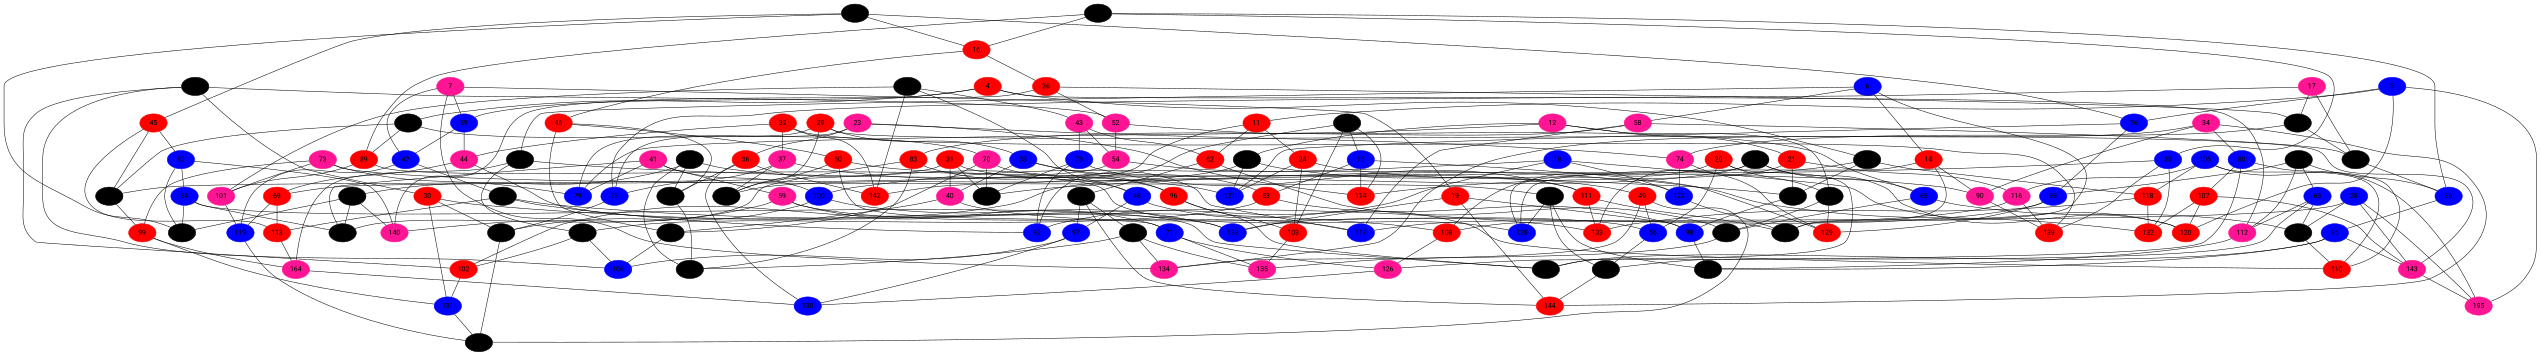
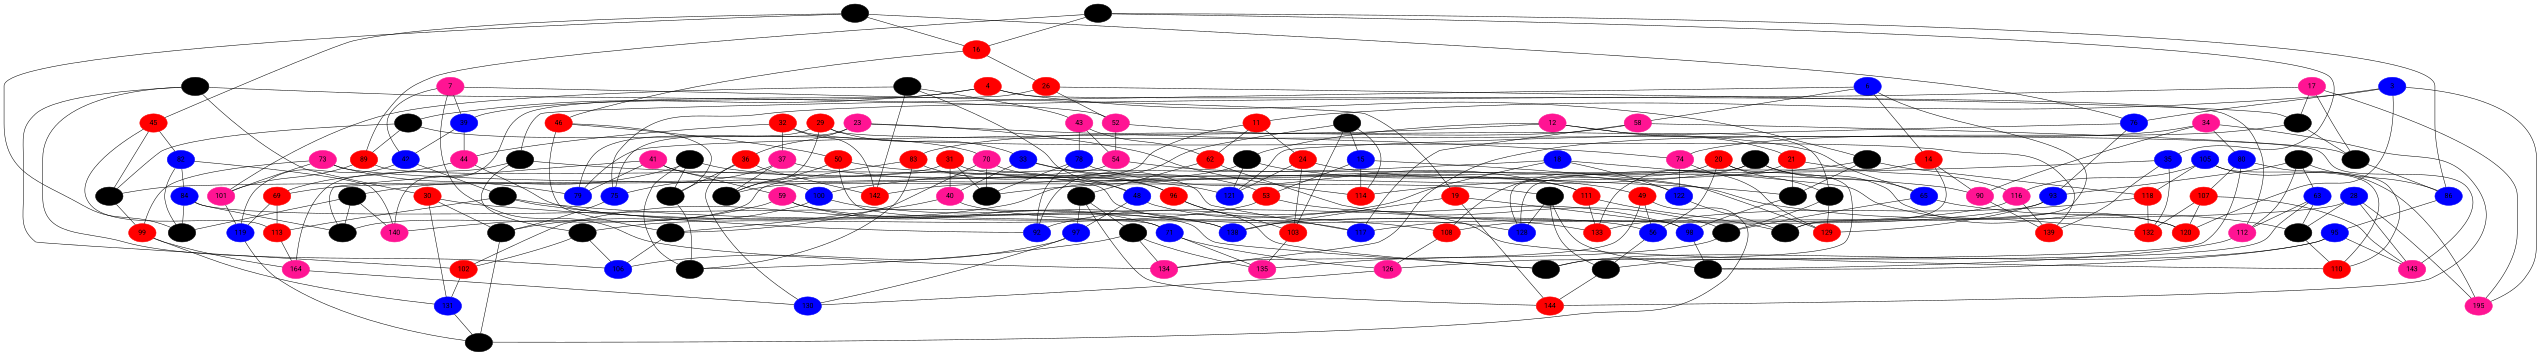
  graph {
    fontname=Roboto
    node [color=red fontname=Roboto style=filled]
    edge [fontname=Roboto]
    1 [color=black]
    16
    35 [color=blue]
    86 [color=blue]
    89
    26
    46
    132
    91 [color=black]
    139
    95 [color=blue]
    101 [color=deeppink]
    128 [color=blue]
    2 [color=black]
    45
    76 [color=blue]
    88 [color=black]
    87 [color=black]
    82 [color=blue]
    113
    93 [color=blue]
    121 [color=blue]
    3 [color=blue]
    11
    120
    n26 [color=deeppink label=195]
    142
    24
    62
    39 [color=blue]
    4
    47 [color=black]
    51 [color=black]
    112 [color=deeppink]
    42 [color=blue]
    44 [color=deeppink]
    114
    55 [color=black]
    118
    70 [color=deeppink]
    127 [color=black]
    5 [color=black]
    43 [color=deeppink]
    48 [color=blue]
    54 [color=deeppink]
    78 [color=blue]
    97 [color=blue]
    110
    119 [color=blue]
    6 [color=blue]
    14
    22 [color=black]
    58 [color=deeppink]
    137 [color=black]
    90 [color=deeppink]
    66 [color=black]
    n57 [color=deeppink label=164]
    81 [color=black]
    83
    117 [color=blue]
    7 [color=deeppink]
    19
    134 [color=deeppink]
    98 [color=blue]
    138 [color=blue]
    144
    64 [color=black]
    8 [color=black]
    15 [color=blue]
    92 [color=blue]
    103
    53
    129
    135 [color=deeppink]
    9 [color=black]
    63 [color=blue]
    72 [color=black]
    141 [color=black]
    10 [color=black]
    38 [color=black]
    109 [color=black]
    123 [color=black]
    140 [color=deeppink]
    94 [color=black]
    85 [color=black]
    67 [color=black]
    12 [color=deeppink]
    21
    25 [color=black]
    61 [color=black]
    79 [color=blue]
    116 [color=deeppink]
    133
    49
    57 [color=black]
    13 [color=black]
    65 [color=blue]
    102
    131 [color=blue]
    60 [color=black]
    52 [color=deeppink]
    77 [color=black]
    50
    17 [color=deeppink]
    75 [color=blue]
    74 [color=deeppink]
    115 [color=black]
    18 [color=blue]
    100 [color=blue]
    122 [color=blue]
    20
    56 [color=blue]
    108
    145 [color=black]
    126 [color=deeppink]
    106 [color=blue]
    130 [color=blue]
    23 [color=deeppink]
    36
    136 [color=black]
    27 [color=black]
    30
    28 [color=blue]
    143 [color=deeppink]
    29
    33 [color=blue]
    40 [color=deeppink]
    96
    31
    111
    99
    32
    37 [color=deeppink]
    69
    34 [color=deeppink]
    80 [color=blue]
    107
    41 [color=deeppink]
    59 [color=deeppink]
    71 [color=blue]
    84 [color=blue]
    68 [color=black]
    73 [color=deeppink]
    104 [color=black]
    105 [color=blue]
    1 -- 16
    1 -- 35
    1 -- 86
    1 -- 89
    16 -- 26
    16 -- 46
    35 -- 132
    35 -- 91
    35 -- 139
    86 -- 95
    89 -- 101
    89 -- 128
    26 -- 140
    26 -- 60
    26 -- 52
    46 -- 109
    46 -- 77
    46 -- 50
    95 -- 127
    95 -- 145
    95 -- 143
    101 -- 119
    2 -- 16
    2 -- 45
    2 -- 76
    2 -- 88
    45 -- 87
    45 -- 82
    45 -- 113
    76 -- 93
    76 -- 121
    87 -- 99
    82 -- 88
    82 -- 140
    82 -- 84
    113 -- n57
    93 -- 138
    93 -- 129
    3 -- 76
    3 -- 11
    3 -- 120
    3 -- n26
    11 -- 142
    11 -- 24
    11 -- 62
    24 -- 132
    24 -- 121
    24 -- 103
    62 -- 85
    62 -- 67
    39 -- 42
    39 -- 44
    4 -- 39
    4 -- 47
    4 -- 51
    4 -- 112
    47 -- 114
    47 -- 55
    47 -- 118
    51 -- 89
    51 -- 87
    51 -- 70
    112 -- 127
    42 -- 119
    42 -- 64
    44 -- 138
    44 -- 69
    55 -- 98
    118 -- 132
    118 -- 133
    70 -- 91
    70 -- 117
    70 -- 77
    5 -- 101
    5 -- 142
    5 -- 43
    5 -- 48
    43 -- 62
    43 -- 54
    43 -- 78
    48 -- 97
    48 -- 110
    54 -- 122
    54 -- 69
    78 -- 91
    78 -- 92
    78 -- 111
    97 -- 106
    97 -- 130
    119 -- 136
    6 -- 14
    6 -- 22
    6 -- 58
    6 -- 137
    14 -- 128
    14 -- 137
    14 -- 90
    22 -- 55
    22 -- 66
    22 -- n57
    58 -- 81
    58 -- 83
    58 -- 117
    90 -- 139
    66 -- 102
    66 -- 106
    n57 -- 130
    81 -- 86
    83 -- 123
    83 -- 94
    83 -- 96
    7 -- 39
    7 -- 42
    7 -- 19
    7 -- 134
    19 -- 98
    19 -- 138
    19 -- 144
    98 -- 127
    64 -- 113
    64 -- 92
    64 -- 108
    8 -- 114
    8 -- 15
    8 -- 92
    8 -- 103
    15 -- 114
    15 -- 53
    15 -- 129
    103 -- 135
    53 -- 66
    53 -- 98
    9 -- 86
    9 -- 93
    9 -- 112
    9 -- 63
    63 -- 112
    63 -- 72
    63 -- 141
    72 -- 110
    141 -- 144
    10 -- 48
    10 -- 38
    10 -- 109
    10 -- 123
    38 -- 88
    38 -- 140
    38 -- 94
    109 -- 123
    85 -- 135
    67 -- 97
    67 -- 144
    67 -- 68
    12 -- 21
    12 -- 25
    12 -- 61
    12 -- 79
    21 -- 55
    21 -- 116
    21 -- 133
    25 -- 121
    25 -- 49
    25 -- 57
    61 -- 129
    61 -- 85
    116 -- 139
    116 -- 117
    49 -- 134
    49 -- 56
    49 -- 136
    13 -- 128
    13 -- 120
    13 -- 65
    13 -- 102
    65 -- 72
    65 -- 85
    102 -- 131
    131 -- 136
    60 -- 81
    60 -- 74
    52 -- 54
    52 -- 65
    77 -- 106
    50 -- 90
    50 -- 57
    50 -- 71
-   143 -- n26
+   17 -- n26
    17 -- 81
    17 -- 60
    17 -- 75
    75 -- 115
    74 -- 129
    74 -- 122
    115 -- 136
    18 -- 120
    18 -- 92
    18 -- 100
    18 -- 122
    100 -- 138
    100 -- 115
    122 -- 137
    20 -- 61
    20 -- 56
    20 -- 108
    20 -- 145
    56 -- 141
    108 -- 126
    126 -- 130
    23 -- 114
    23 -- 75
    23 -- 74
    23 -- 36
    36 -- 142
    36 -- 109
    36 -- 130
    27 -- 102
    27 -- 52
    27 -- 106
    27 -- 30
    30 -- 133
    30 -- 131
    30 -- 115
    28 -- n26
    28 -- 72
    28 -- 108
    28 -- 143
    29 -- 79
    29 -- 57
    29 -- 143
    29 -- 33
    33 -- 53
    33 -- 40
    33 -- 96
    40 -- 77
    40 -- 56
    96 -- 103
    96 -- 145
    31 -- 91
    31 -- 87
    31 -- 40
    31 -- 111
    111 -- 137
    111 -- 133
    99 -- n57
    99 -- 131
    32 -- 139
    32 -- 142
    32 -- 44
    32 -- 37
    37 -- 121
    37 -- 57
    37 -- 75
    69 -- 113
    69 -- 119
    34 -- 90
    34 -- 134
    34 -- 144
    34 -- 80
    80 -- 110
    80 -- 126
    80 -- 107
    107 -- 132
    107 -- 120
    107 -- 143
    41 -- 94
    41 -- 79
    41 -- 100
    41 -- 59
    59 -- 117
    59 -- 140
    59 -- 71
    71 -- 135
    71 -- 126
    84 -- 88
    84 -- 94
    84 -- 145
    68 -- 134
    68 -- 135
    68 -- 123
    73 -- 101
    73 -- 79
    73 -- 99
    73 -- 104
    104 -- 128
    104 -- 127
    104 -- 141
    105 -- n26
    105 -- 118
    105 -- 110
    105 -- 116
  }
